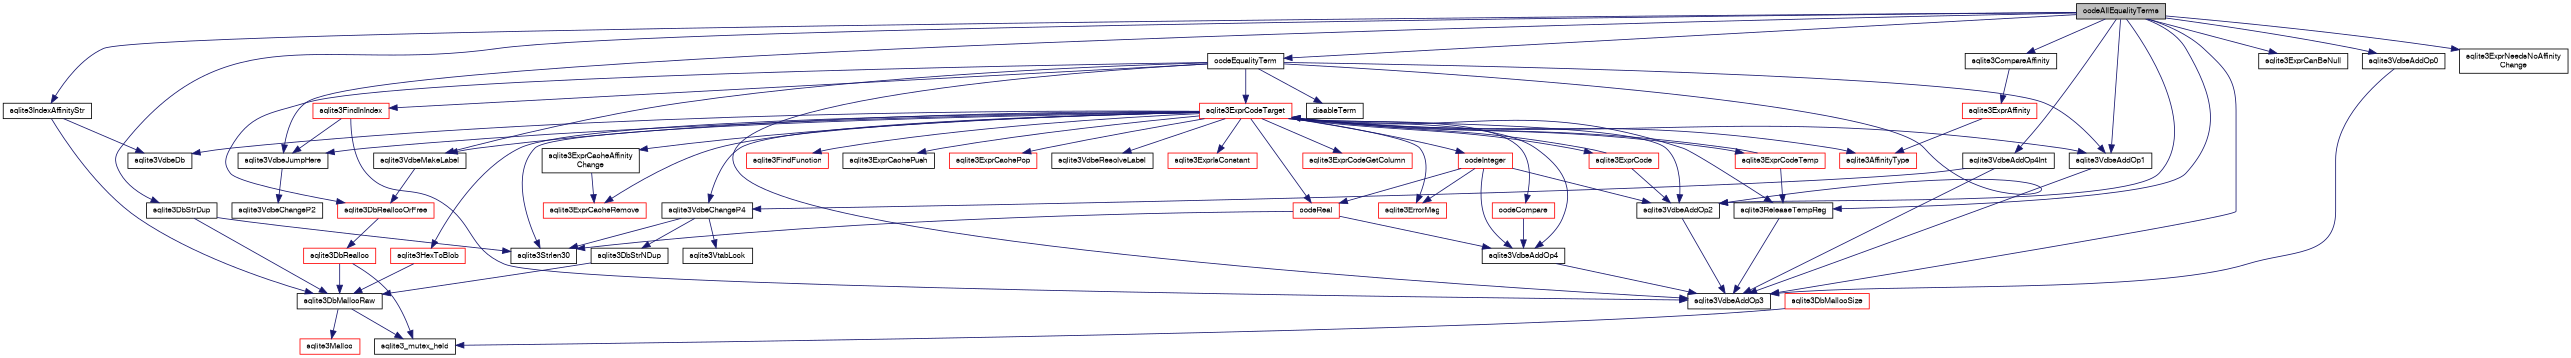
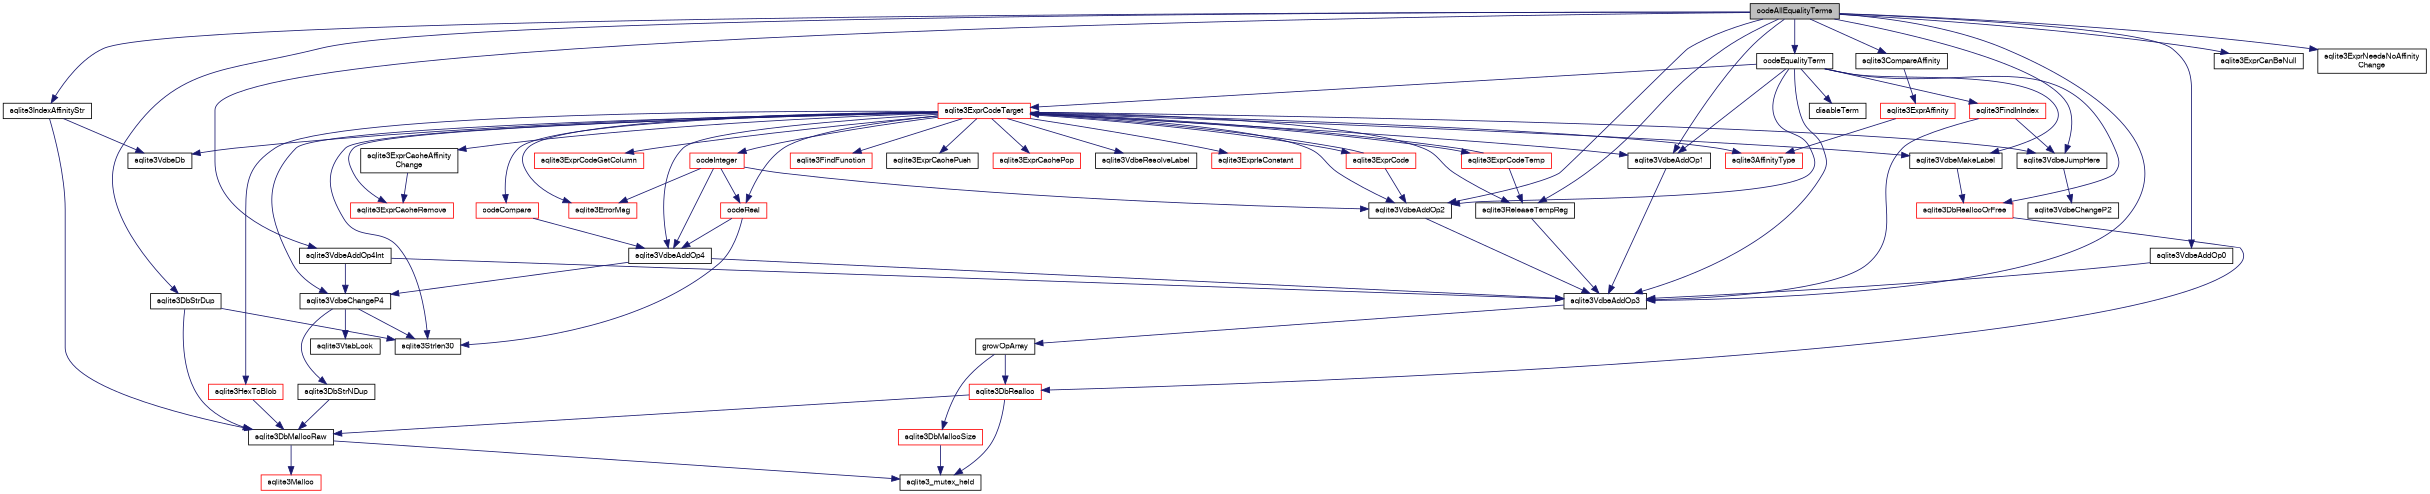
  digraph {
    rankdir=TB
    node [color=black fillcolor=white fontname=FreeSans fontsize=10 shape=record style=filled]
    edge [color=midnightblue fontname=FreeSans fontsize=10 labelfontname=FreeSans labelfontsize=10 style=solid]
    n1 [fillcolor=grey75 fontcolor=black height=0.2 label=codeAllEqualityTerms width=0.4]
    n2 [height=0.2 label=sqlite3DbStrDup width=0.4]
    n3 [height=0.2 label=sqlite3IndexAffinityStr width=0.4]
    n4 [height=0.2 label=sqlite3VdbeAddOp1 width=0.4]
    n5 [height=0.2 label=sqlite3VdbeAddOp3 width=0.4]
    n6 [height=0.2 label=sqlite3VdbeAddOp0 width=0.4]
    n7 [height=0.2 label=sqlite3VdbeAddOp4Int width=0.4]
    n8 [height=0.2 label=sqlite3VdbeJumpHere width=0.4]
    n9 [height=0.2 label=codeEqualityTerm width=0.4]
    n10 [height=0.2 label=sqlite3VdbeAddOp2 width=0.4]
    n11 [height=0.2 label=sqlite3ReleaseTempReg width=0.4]
    n12 [height=0.2 label=sqlite3ExprCanBeNull width=0.4]
    n13 [height=0.2 label=sqlite3CompareAffinity width=0.4]
    n14 [height=0.2 label="sqlite3ExprNeedsNoAffinity\lChange" width=0.4]
    n15 [height=0.2 label=sqlite3Strlen30 width=0.4]
    n16 [height=0.2 label=sqlite3DbMallocRaw width=0.4]
    n17 [height=0.2 label=sqlite3VdbeDb width=0.4]
+   n18 [height=0.2 label=growOpArray width=0.4]
    n19 [height=0.2 label=sqlite3VdbeChangeP4 width=0.4]
    n20 [height=0.2 label=sqlite3VdbeChangeP2 width=0.4]
    n21 [color=red height=0.2 label=sqlite3ExprCodeTarget width=0.4]
    n22 [height=0.2 label=sqlite3VdbeMakeLabel width=0.4]
    n23 [color=red height=0.2 label=sqlite3DbReallocOrFree width=0.4]
    n24 [color=red height=0.2 label=sqlite3FindInIndex width=0.4]
    n25 [height=0.2 label=disableTerm width=0.4]
    n26 [color=red height=0.2 label=sqlite3ExprAffinity width=0.4]
    n27 [height=0.2 label=sqlite3_mutex_held width=0.4]
    n28 [color=red height=0.2 label=sqlite3Malloc width=0.4]
    n29 [color=red height=0.2 label=sqlite3DbRealloc width=0.4]
    n30 [color=red height=0.2 label=sqlite3DbMallocSize width=0.4]
    n31 [height=0.2 label=sqlite3VtabLock width=0.4]
    n32 [height=0.2 label=sqlite3DbStrNDup width=0.4]
    n33 [color=red height=0.2 label=sqlite3ExprCodeGetColumn width=0.4]
    n34 [color=red height=0.2 label=codeInteger width=0.4]
    n35 [height=0.2 label=sqlite3VdbeAddOp4 width=0.4]
    n36 [color=red height=0.2 label=sqlite3ErrorMsg width=0.4]
    n37 [color=red height=0.2 label=codeReal width=0.4]
    n38 [color=red height=0.2 label=sqlite3HexToBlob width=0.4]
    n39 [color=red height=0.2 label=sqlite3AffinityType width=0.4]
    n40 [height=0.2 label="sqlite3ExprCacheAffinity\lChange" width=0.4]
    n41 [color=red height=0.2 label=sqlite3ExprCacheRemove width=0.4]
    n42 [color=red height=0.2 label=sqlite3ExprCodeTemp width=0.4]
    n43 [color=red height=0.2 label=codeCompare width=0.4]
    n44 [color=red height=0.2 label=sqlite3FindFunction width=0.4]
    n45 [color=red height=0.2 label=sqlite3ExprCode width=0.4]
    n46 [height=0.2 label=sqlite3ExprCachePush width=0.4]
    n47 [color=red height=0.2 label=sqlite3ExprCachePop width=0.4]
    n48 [height=0.2 label=sqlite3VdbeResolveLabel width=0.4]
    n49 [color=red height=0.2 label=sqlite3ExprIsConstant width=0.4]
    n1 -> n2
    n1 -> n3
    n1 -> n4
    n1 -> n5
    n1 -> n6
    n1 -> n7
    n1 -> n8
    n1 -> n9
    n1 -> n10
    n1 -> n11
    n1 -> n12
    n1 -> n13
    n1 -> n14
    n2 -> n15
    n2 -> n16
    n3 -> n16
    n3 -> n17
    n4 -> n5
+   n5 -> n18
    n6 -> n5
    n7 -> n5
    n7 -> n19
    n8 -> n20
    n9 -> n4
    n9 -> n5
    n9 -> n10
    n9 -> n21
    n9 -> n22
    n9 -> n23
    n9 -> n24
    n9 -> n25
    n10 -> n5
    n11 -> n5
    n13 -> n26
    n16 -> n27
    n16 -> n28
+   n18 -> n29
+   n18 -> n30
    n19 -> n15
    n19 -> n31
    n19 -> n32
    n21 -> n4
    n21 -> n8
    n21 -> n10
    n21 -> n11
    n21 -> n15
    n21 -> n17
    n21 -> n19
    n21 -> n22
    n21 -> n33
    n21 -> n34
    n21 -> n35
    n21 -> n36
    n21 -> n37
    n21 -> n38
    n21 -> n39
    n21 -> n40
    n21 -> n41
    n21 -> n42
    n21 -> n43
    n21 -> n44
    n21 -> n45
    n21 -> n46
    n21 -> n47
    n21 -> n48
    n21 -> n49
    n22 -> n23
    n23 -> n29
    n24 -> n5
    n24 -> n8
    n26 -> n39
    n29 -> n16
    n29 -> n27
    n30 -> n27
    n32 -> n16
    n34 -> n10
    n34 -> n35
    n34 -> n36
    n34 -> n37
    n35 -> n5
+   n35 -> n19
    n37 -> n15
    n37 -> n35
    n38 -> n16
    n40 -> n41
    n42 -> n11
    n42 -> n21
    n43 -> n35
    n45 -> n10
    n45 -> n21
  }
